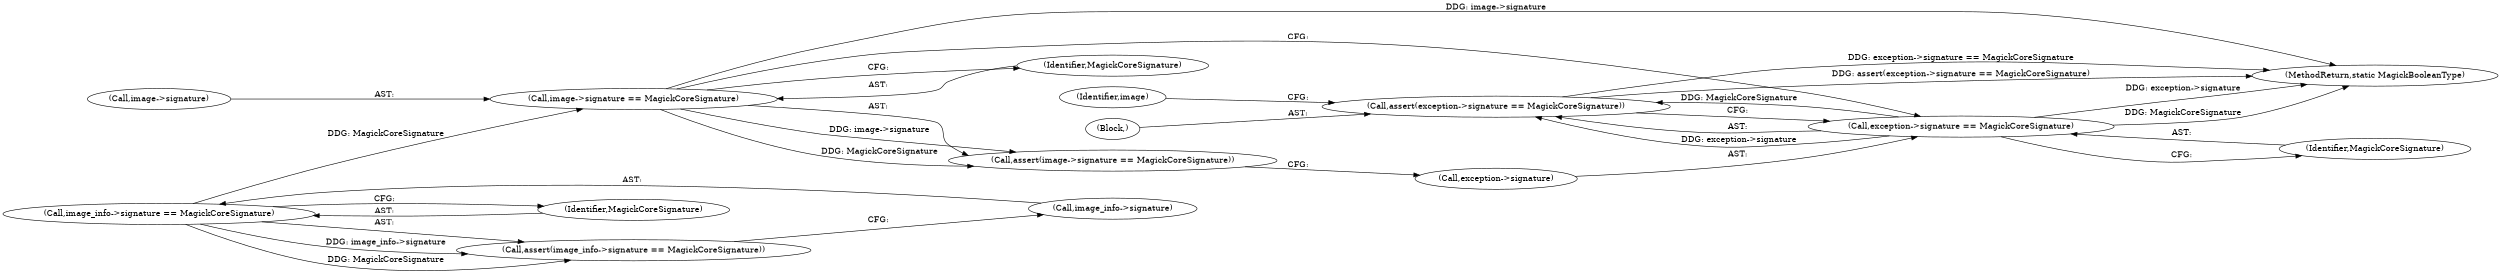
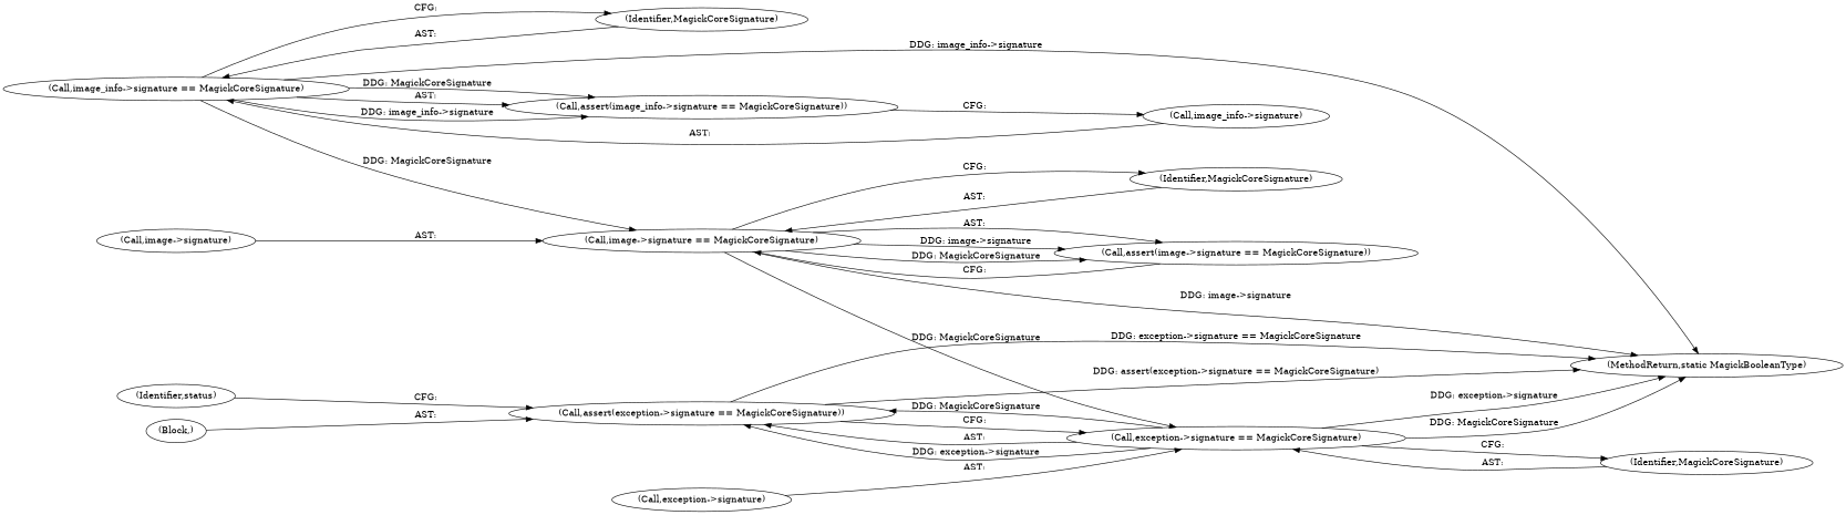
  digraph {
    rankdir=LR
    n1 [label="(Call,assert(exception->signature == MagickCoreSignature))"]
    n2 [label="(Call,exception->signature == MagickCoreSignature)"]
    n3 [label="(MethodReturn,static MagickBooleanType)"]
    n4 [label="(Identifier,MagickCoreSignature)"]
    n5 [label="(Block,)"]
    n6 [label="(Call,image->signature == MagickCoreSignature)"]
    n7 [label="(Identifier,MagickCoreSignature)"]
    n8 [label="(Call,assert(image->signature == MagickCoreSignature))"]
    n9 [label="(Call,image_info->signature == MagickCoreSignature)"]
    n10 [label="(Call,assert(image_info->signature == MagickCoreSignature))"]
    n11 [label="(Identifier,MagickCoreSignature)"]
    n12 [label="(Call,image_info->signature)"]
    n13 [label="(Call,exception->signature)"]
    n14 [label="(Call,image->signature)"]
-   n15 [label="(Identifier,image)"]
+   n15 [label="(Identifier,status)"]
    n1 -> n2 [label="CFG: "]
    n1 -> n3 [label="DDG: assert(exception->signature == MagickCoreSignature)"]
    n1 -> n3 [label="DDG: exception->signature == MagickCoreSignature"]
    n2 -> n1 [label="AST: "]
    n2 -> n1 [label="DDG: exception->signature"]
    n2 -> n1 [label="DDG: MagickCoreSignature"]
    n2 -> n3 [label="DDG: exception->signature"]
    n2 -> n3 [label="DDG: MagickCoreSignature"]
    n2 -> n4 [label="CFG: "]
    n4 -> n2 [label="AST: "]
    n5 -> n1 [label="AST: "]
-   n6 -> n2 [label="CFG: "]
+   n6 -> n2 [label="DDG: MagickCoreSignature"]
    n6 -> n3 [label="DDG: image->signature"]
    n6 -> n7 [label="CFG: "]
    n6 -> n8 [label="AST: "]
    n6 -> n8 [label="DDG: image->signature"]
    n6 -> n8 [label="DDG: MagickCoreSignature"]
    n7 -> n6 [label="AST: "]
-   n8 -> n13 [label="CFG: "]
+   n8 -> n6 [label="CFG: "]
+   n9 -> n3 [label="DDG: image_info->signature"]
    n9 -> n6 [label="DDG: MagickCoreSignature"]
    n9 -> n10 [label="AST: "]
    n9 -> n10 [label="DDG: image_info->signature"]
    n9 -> n10 [label="DDG: MagickCoreSignature"]
    n9 -> n11 [label="CFG: "]
    n10 -> n12 [label="CFG: "]
    n11 -> n9 [label="AST: "]
    n12 -> n9 [label="AST: "]
    n13 -> n2 [label="AST: "]
    n14 -> n6 [label="AST: "]
    n15 -> n1 [label="CFG: "]
  }
